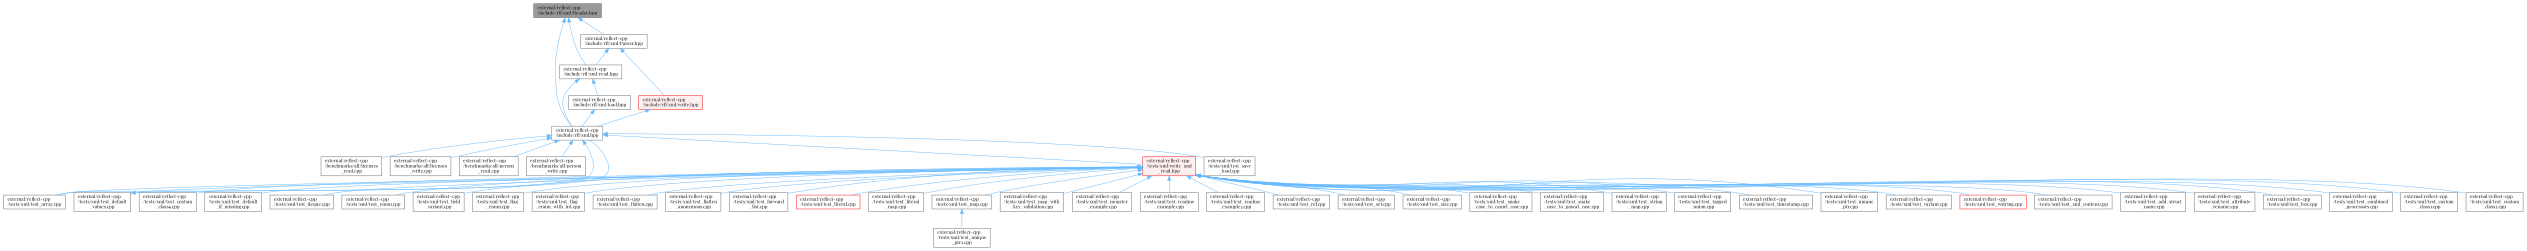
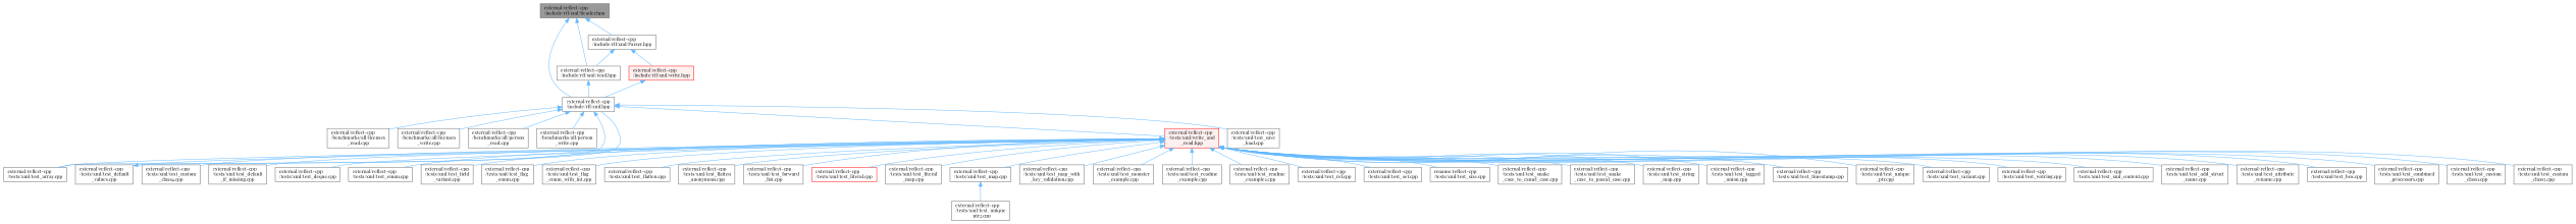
  digraph {
    fontname="Playfair Display"
    node [color=grey40 fillcolor=white fontname="Playfair Display" fontsize=10 shape=box style=filled]
    edge [color=steelblue1 dir=back fontname="Playfair Display" fontsize=10 labelfontname=Helvetica labelfontsize=10 style=solid]
    n1 [color=gray40 fillcolor=grey60 fontcolor=black height=0.2 label="external/reflect-cpp\l/include/rfl/xml/Reader.hpp" width=0.4]
    n2 [height=0.2 label="external/reflect-cpp\l/include/rfl/xml.hpp" width=0.4]
    n3 [height=0.2 label="external/reflect-cpp\l/include/rfl/xml/Parser.hpp" width=0.4]
    n4 [height=0.2 label="external/reflect-cpp\l/include/rfl/xml/read.hpp" width=0.4]
    n5 [height=0.2 label="external/reflect-cpp\l/benchmarks/all/licenses\l_read.cpp" width=0.4]
    n6 [height=0.2 label="external/reflect-cpp\l/benchmarks/all/licenses\l_write.cpp" width=0.4]
    n7 [height=0.2 label="external/reflect-cpp\l/benchmarks/all/person\l_read.cpp" width=0.4]
    n8 [height=0.2 label="external/reflect-cpp\l/benchmarks/all/person\l_write.cpp" width=0.4]
    n9 [height=0.2 label="external/reflect-cpp\l/tests/xml/test_array.cpp" width=0.4]
    n10 [height=0.2 label="external/reflect-cpp\l/tests/xml/test_save\l_load.cpp" width=0.4]
    n11 [color=red fillcolor="#FFF0F0" height=0.2 label="external/reflect-cpp\l/tests/xml/write_and\l_read.hpp" width=0.4]
    n12 [color=red fillcolor="#FFF0F0" height=0.2 label="external/reflect-cpp\l/include/rfl/xml/write.hpp" width=0.4]
-   n13 [height=0.2 label="external/reflect-cpp\l/include/rfl/xml/load.hpp" width=0.4]
    n14 [height=0.2 label="external/reflect-cpp\l/tests/xml/test_add_struct\l_name.cpp" width=0.4]
    n15 [height=0.2 label="external/reflect-cpp\l/tests/xml/test_attribute\l_rename.cpp" width=0.4]
    n16 [height=0.2 label="external/reflect-cpp\l/tests/xml/test_box.cpp" width=0.4]
    n17 [height=0.2 label="external/reflect-cpp\l/tests/xml/test_combined\l_processors.cpp" width=0.4]
    n18 [height=0.2 label="external/reflect-cpp\l/tests/xml/test_custom\l_class1.cpp" width=0.4]
    n19 [height=0.2 label="external/reflect-cpp\l/tests/xml/test_custom\l_class3.cpp" width=0.4]
    n20 [height=0.2 label="external/reflect-cpp\l/tests/xml/test_custom\l_class4.cpp" width=0.4]
    n21 [height=0.2 label="external/reflect-cpp\l/tests/xml/test_default\l_if_missing.cpp" width=0.4]
    n22 [height=0.2 label="external/reflect-cpp\l/tests/xml/test_default\l_values.cpp" width=0.4]
    n23 [height=0.2 label="external/reflect-cpp\l/tests/xml/test_deque.cpp" width=0.4]
    n24 [height=0.2 label="external/reflect-cpp\l/tests/xml/test_enum.cpp" width=0.4]
    n25 [height=0.2 label="external/reflect-cpp\l/tests/xml/test_field\l_variant.cpp" width=0.4]
    n26 [height=0.2 label="external/reflect-cpp\l/tests/xml/test_flag\l_enum.cpp" width=0.4]
    n27 [height=0.2 label="external/reflect-cpp\l/tests/xml/test_flag\l_enum_with_int.cpp" width=0.4]
    n28 [height=0.2 label="external/reflect-cpp\l/tests/xml/test_flatten.cpp" width=0.4]
    n29 [height=0.2 label="external/reflect-cpp\l/tests/xml/test_flatten\l_anonymous.cpp" width=0.4]
    n30 [height=0.2 label="external/reflect-cpp\l/tests/xml/test_forward\l_list.cpp" width=0.4]
    n31 [color=red height=0.2 label="external/reflect-cpp\l/tests/xml/test_literal.cpp" width=0.4]
    n32 [height=0.2 label="external/reflect-cpp\l/tests/xml/test_literal\l_map.cpp" width=0.4]
    n33 [height=0.2 label="external/reflect-cpp\l/tests/xml/test_map.cpp" width=0.4]
    n34 [height=0.2 label="external/reflect-cpp\l/tests/xml/test_map_with\l_key_validation.cpp" width=0.4]
    n35 [height=0.2 label="external/reflect-cpp\l/tests/xml/test_monster\l_example.cpp" width=0.4]
    n36 [height=0.2 label="external/reflect-cpp\l/tests/xml/test_readme\l_example.cpp" width=0.4]
    n37 [height=0.2 label="external/reflect-cpp\l/tests/xml/test_readme\l_example2.cpp" width=0.4]
    n38 [height=0.2 label="external/reflect-cpp\l/tests/xml/test_ref.cpp" width=0.4]
    n39 [height=0.2 label="external/reflect-cpp\l/tests/xml/test_set.cpp" width=0.4]
-   n40 [height=0.2 label="external/reflect-cpp\l/tests/xml/test_size.cpp" width=0.4]
+   n40 [height=0.2 label="rename/reflect-cpp\l/tests/xml/test_size.cpp" width=0.4]
    n41 [height=0.2 label="external/reflect-cpp\l/tests/xml/test_snake\l_case_to_camel_case.cpp" width=0.4]
    n42 [height=0.2 label="external/reflect-cpp\l/tests/xml/test_snake\l_case_to_pascal_case.cpp" width=0.4]
    n43 [height=0.2 label="external/reflect-cpp\l/tests/xml/test_string\l_map.cpp" width=0.4]
    n44 [height=0.2 label="external/reflect-cpp\l/tests/xml/test_tagged\l_union.cpp" width=0.4]
    n45 [height=0.2 label="external/reflect-cpp\l/tests/xml/test_timestamp.cpp" width=0.4]
    n46 [height=0.2 label="external/reflect-cpp\l/tests/xml/test_unique\l_ptr.cpp" width=0.4]
    n47 [height=0.2 label="external/reflect-cpp\l/tests/xml/test_variant.cpp" width=0.4]
-   n48 [color=red height=0.2 label="external/reflect-cpp\l/tests/xml/test_wstring.cpp" width=0.4]
+   n48 [height=0.2 label="external/reflect-cpp\l/tests/xml/test_wstring.cpp" width=0.4]
    n49 [height=0.2 label="external/reflect-cpp\l/tests/xml/test_xml_content.cpp" width=0.4]
    n50 [height=0.2 label="external/reflect-cpp\l/tests/xml/test_unique\l_ptr2.cpp" width=0.4]
    n1 -> n2
    n1 -> n3
    n1 -> n4
    n2 -> n5
    n2 -> n6
    n2 -> n7
    n2 -> n8
    n2 -> n9
    n2 -> n10
    n2 -> n11
    n3 -> n4
    n3 -> n12
    n4 -> n2
-   n4 -> n13
    n11 -> n9
    n11 -> n14
    n11 -> n15
    n11 -> n16
    n11 -> n17
    n11 -> n18
    n11 -> n19
    n11 -> n20
    n11 -> n21
    n11 -> n22
    n11 -> n23
    n11 -> n24
    n11 -> n25
    n11 -> n26
    n11 -> n27
    n11 -> n28
    n11 -> n29
    n11 -> n30
    n11 -> n31
    n11 -> n32
    n11 -> n33
    n11 -> n34
    n11 -> n35
    n11 -> n36
    n11 -> n37
    n11 -> n38
    n11 -> n39
    n11 -> n40
    n11 -> n41
    n11 -> n42
    n11 -> n43
    n11 -> n44
    n11 -> n45
    n11 -> n46
    n11 -> n47
    n11 -> n48
    n11 -> n49
    n12 -> n2
-   n13 -> n2
    n22 -> n2
    n33 -> n50
  }
